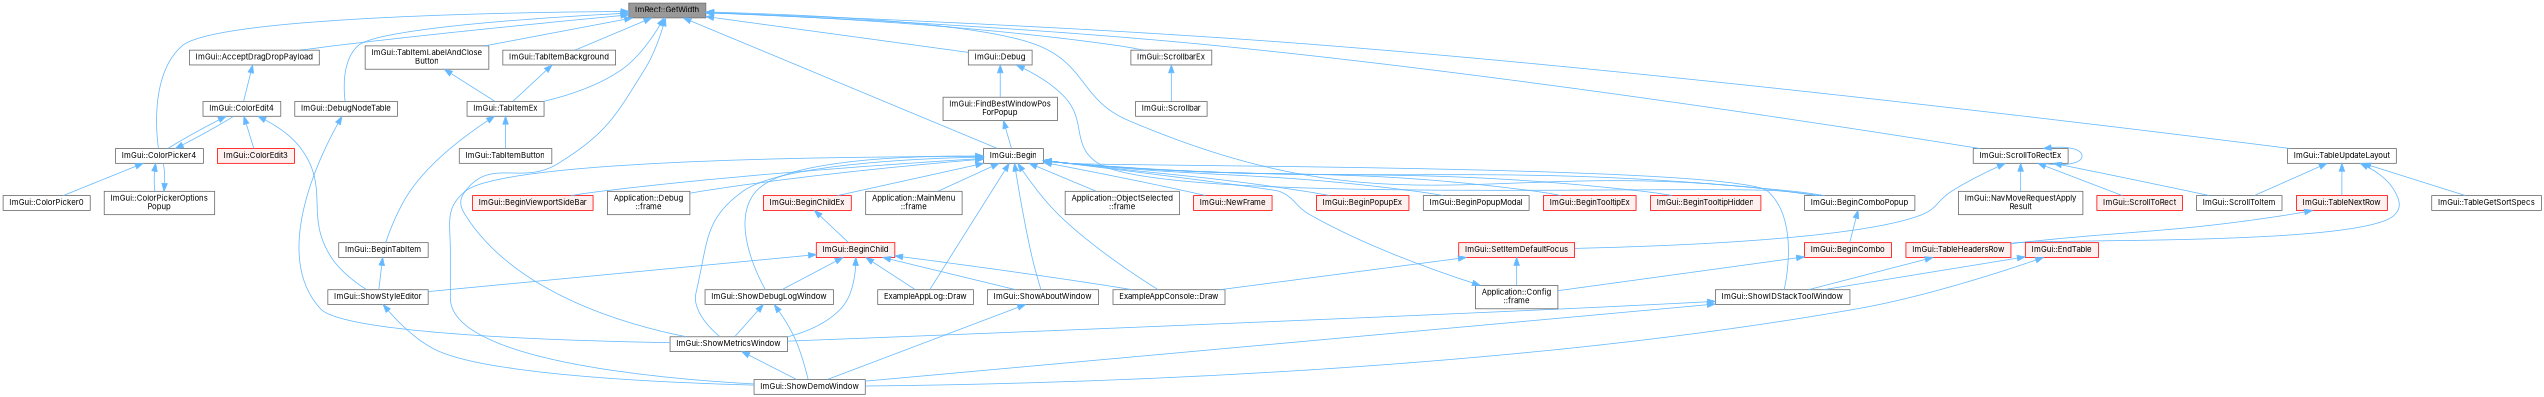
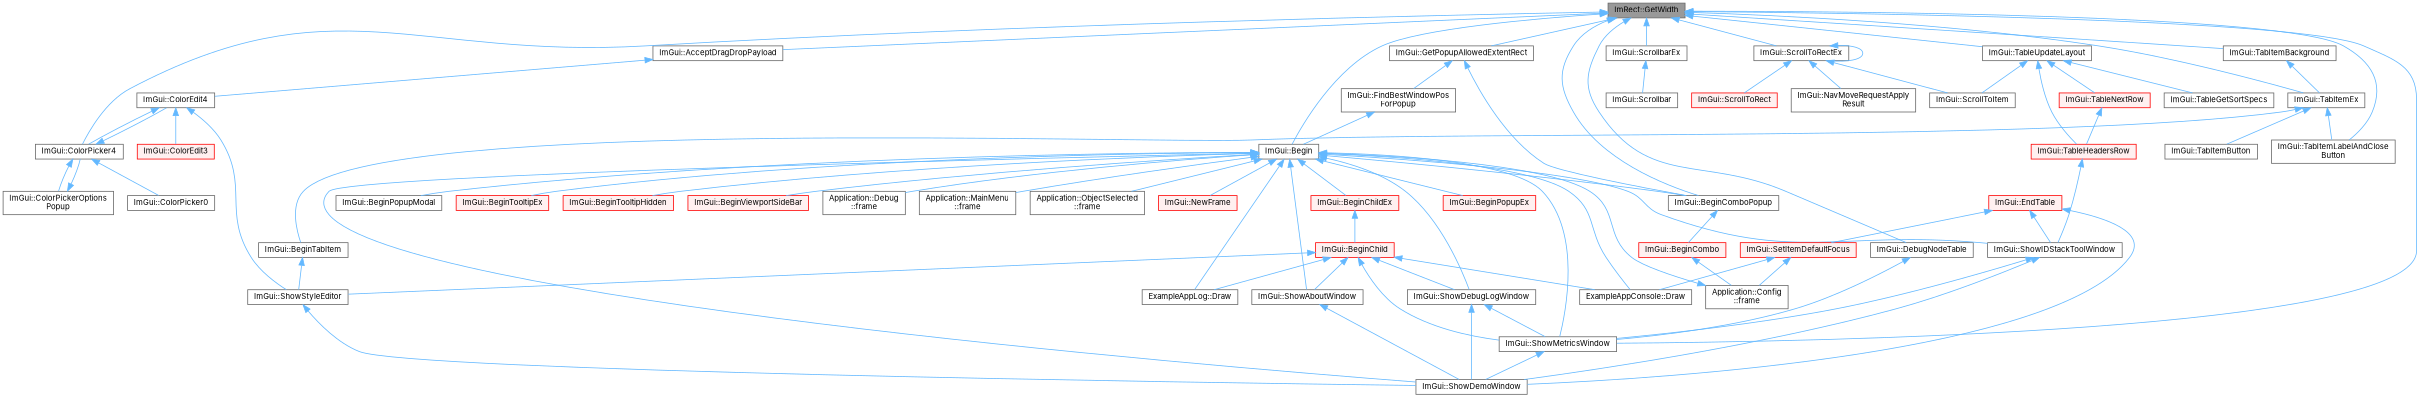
  digraph {
    fontname=Inter
    rankdir=TB
    node [color=grey40 fillcolor=white fontname=Inter fontsize=10 shape=box style=filled]
    edge [color=steelblue1 dir=back fontname=Inter fontsize=10 labelfontname=Helvetica labelfontsize=10 style=solid]
    n1 [color=gray40 fillcolor=grey60 fontcolor=black height=0.2 label="ImRect::GetWidth" width=0.4]
    n2 [height=0.2 label="ImGui::AcceptDragDropPayload" width=0.4]
    n3 [height=0.2 label="ImGui::ColorPicker4" width=0.4]
    n4 [height=0.2 label="ImGui::Begin" width=0.4]
    n5 [height=0.2 label="ImGui::ShowMetricsWindow" width=0.4]
    n6 [height=0.2 label="ImGui::BeginComboPopup" width=0.4]
    n7 [height=0.2 label="ImGui::DebugNodeTable" width=0.4]
-   n8 [height=0.2 label="ImGui::Debug" width=0.4]
+   n8 [height=0.2 label="ImGui::GetPopupAllowedExtentRect" width=0.4]
    n9 [height=0.2 label="ImGui::ScrollbarEx" width=0.4]
    n10 [height=0.2 label="ImGui::ScrollToRectEx" width=0.4]
    n11 [height=0.2 label="ImGui::TabItemBackground" width=0.4]
    n12 [height=0.2 label="ImGui::TabItemEx" width=0.4]
    n13 [height=0.2 label="ImGui::TabItemLabelAndClose\lButton" width=0.4]
    n14 [height=0.2 label="ImGui::TableUpdateLayout" width=0.4]
    n15 [height=0.2 label="ImGui::ColorEdit4" width=0.4]
    n16 [height=0.2 label="ImGui::ColorPicker0" width=0.4]
    n17 [height=0.2 label="ImGui::ColorPickerOptions\lPopup" width=0.4]
    n18 [height=0.2 label="ImGui::ShowDemoWindow" width=0.4]
    n19 [color=red fillcolor="#FFF0F0" height=0.2 label="ImGui::BeginChildEx" width=0.4]
    n20 [height=0.2 label="ExampleAppConsole::Draw" width=0.4]
    n21 [height=0.2 label="ExampleAppLog::Draw" width=0.4]
    n22 [height=0.2 label="ImGui::ShowAboutWindow" width=0.4]
    n23 [height=0.2 label="ImGui::ShowDebugLogWindow" width=0.4]
    n24 [color=red fillcolor="#FFF0F0" height=0.2 label="ImGui::BeginPopupEx" width=0.4]
    n25 [height=0.2 label="ImGui::BeginPopupModal" width=0.4]
    n26 [color=red fillcolor="#FFF0F0" height=0.2 label="ImGui::BeginTooltipEx" width=0.4]
    n27 [color=red fillcolor="#FFF0F0" height=0.2 label="ImGui::BeginTooltipHidden" width=0.4]
    n28 [color=red fillcolor="#FFF0F0" height=0.2 label="ImGui::BeginViewportSideBar" width=0.4]
    n29 [height=0.2 label="Application::Debug\l::frame" width=0.4]
    n30 [height=0.2 label="Application::MainMenu\l::frame" width=0.4]
    n31 [height=0.2 label="Application::ObjectSelected\l::frame" width=0.4]
    n32 [color=red fillcolor="#FFF0F0" height=0.2 label="ImGui::NewFrame" width=0.4]
    n33 [height=0.2 label="ImGui::ShowIDStackToolWindow" width=0.4]
    n34 [color=red fillcolor="#FFF0F0" height=0.2 label="ImGui::BeginCombo" width=0.4]
    n35 [height=0.2 label="ImGui::FindBestWindowPos\lForPopup" width=0.4]
    n36 [height=0.2 label="ImGui::Scrollbar" width=0.4]
    n37 [height=0.2 label="ImGui::NavMoveRequestApply\lResult" width=0.4]
    n38 [height=0.2 label="ImGui::ScrollToItem" width=0.4]
    n39 [color=red fillcolor="#FFF0F0" height=0.2 label="ImGui::ScrollToRect" width=0.4]
    n40 [color=red fillcolor="#FFF0F0" height=0.2 label="ImGui::SetItemDefaultFocus" width=0.4]
    n41 [height=0.2 label="ImGui::BeginTabItem" width=0.4]
    n42 [height=0.2 label="ImGui::TabItemButton" width=0.4]
    n43 [height=0.2 label="ImGui::TableGetSortSpecs" width=0.4]
    n44 [color=red fillcolor="#FFF0F0" height=0.2 label="ImGui::TableHeadersRow" width=0.4]
    n45 [color=red fillcolor="#FFF0F0" height=0.2 label="ImGui::TableNextRow" width=0.4]
    n46 [color=red fillcolor="#FFF0F0" height=0.2 label="ImGui::ColorEdit3" width=0.4]
    n47 [height=0.2 label="ImGui::ShowStyleEditor" width=0.4]
    n48 [color=red fillcolor="#FFF0F0" height=0.2 label="ImGui::BeginChild" width=0.4]
    n49 [height=0.2 label="Application::Config\l::frame" width=0.4]
    n50 [color=red fillcolor="#FFF0F0" height=0.2 label="ImGui::EndTable" width=0.4]
    n1 -> n2
    n1 -> n3
    n1 -> n4
    n1 -> n5
    n1 -> n6
    n1 -> n7
    n1 -> n8
    n1 -> n9
    n1 -> n10
    n1 -> n11
    n1 -> n12
    n1 -> n13
    n1 -> n14
    n2 -> n15
    n3 -> n15
    n3 -> n16
    n3 -> n17
    n4 -> n5
    n4 -> n6
    n4 -> n18
    n4 -> n19
    n4 -> n20
    n4 -> n21
    n4 -> n22
    n4 -> n23
    n4 -> n24
    n4 -> n25
    n4 -> n26
    n4 -> n27
    n4 -> n28
    n4 -> n29
    n4 -> n30
    n4 -> n31
    n4 -> n32
    n4 -> n33
    n5 -> n18
    n6 -> n34
    n7 -> n5
    n8 -> n6
    n8 -> n35
    n9 -> n36
    n10 -> n10
    n10 -> n37
    n10 -> n38
    n10 -> n39
-   n10 -> n40
+   n50 -> n40
    n11 -> n12
    n12 -> n41
    n12 -> n42
-   n13 -> n12
+   n12 -> n13
    n14 -> n38
    n14 -> n43
    n14 -> n44
    n14 -> n45
    n15 -> n3
    n15 -> n46
    n15 -> n47
    n17 -> n3
    n19 -> n48
    n22 -> n18
    n23 -> n5
    n23 -> n18
    n33 -> n5
    n33 -> n18
    n34 -> n49
    n35 -> n4
    n40 -> n20
    n40 -> n49
    n41 -> n47
    n44 -> n33
    n45 -> n44
    n47 -> n18
    n48 -> n5
    n48 -> n20
    n48 -> n21
    n48 -> n22
    n48 -> n23
    n48 -> n47
    n49 -> n4
    n50 -> n18
    n50 -> n33
  }
